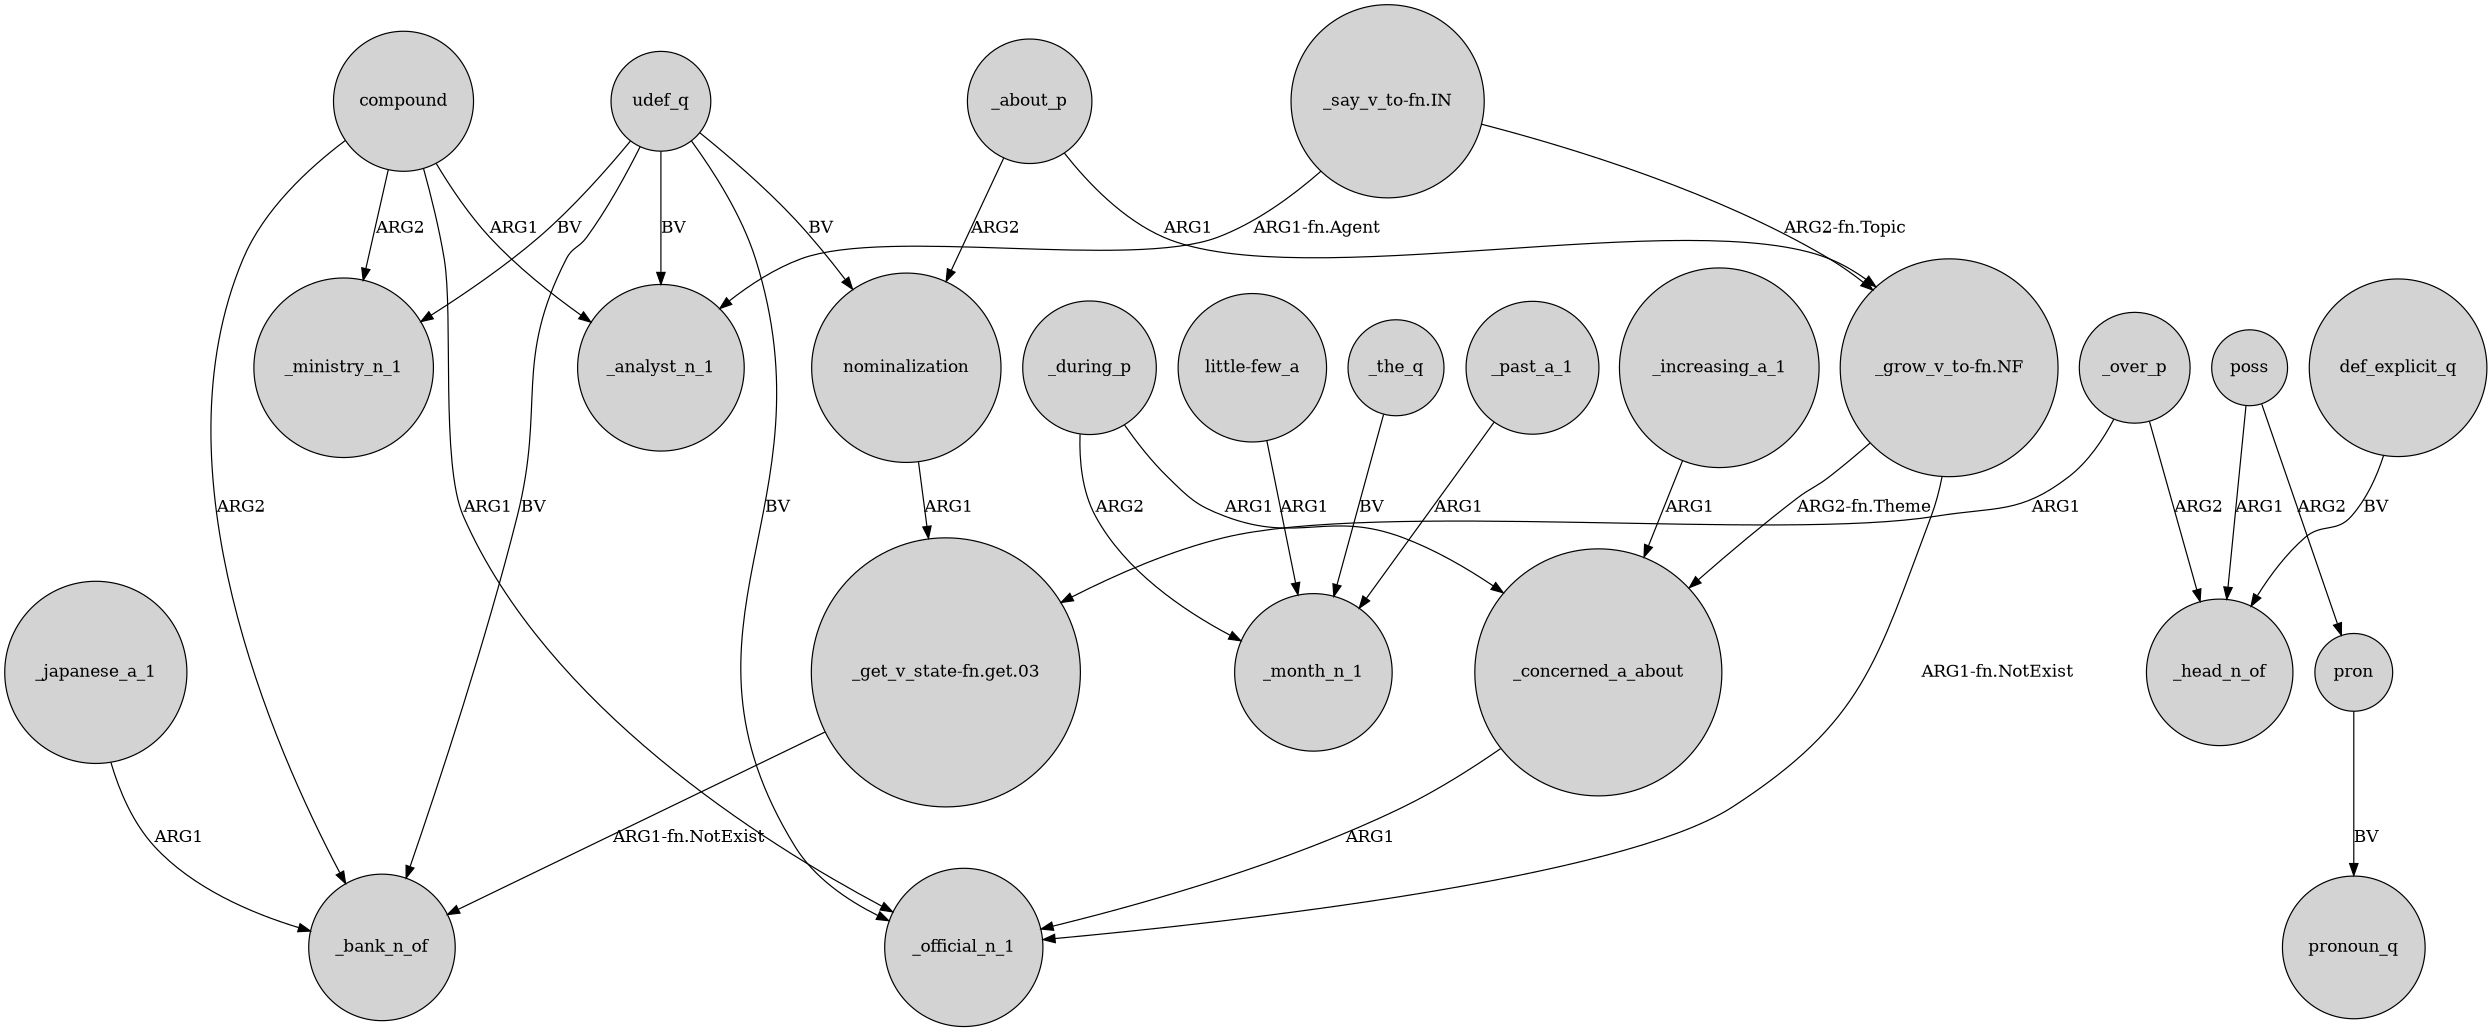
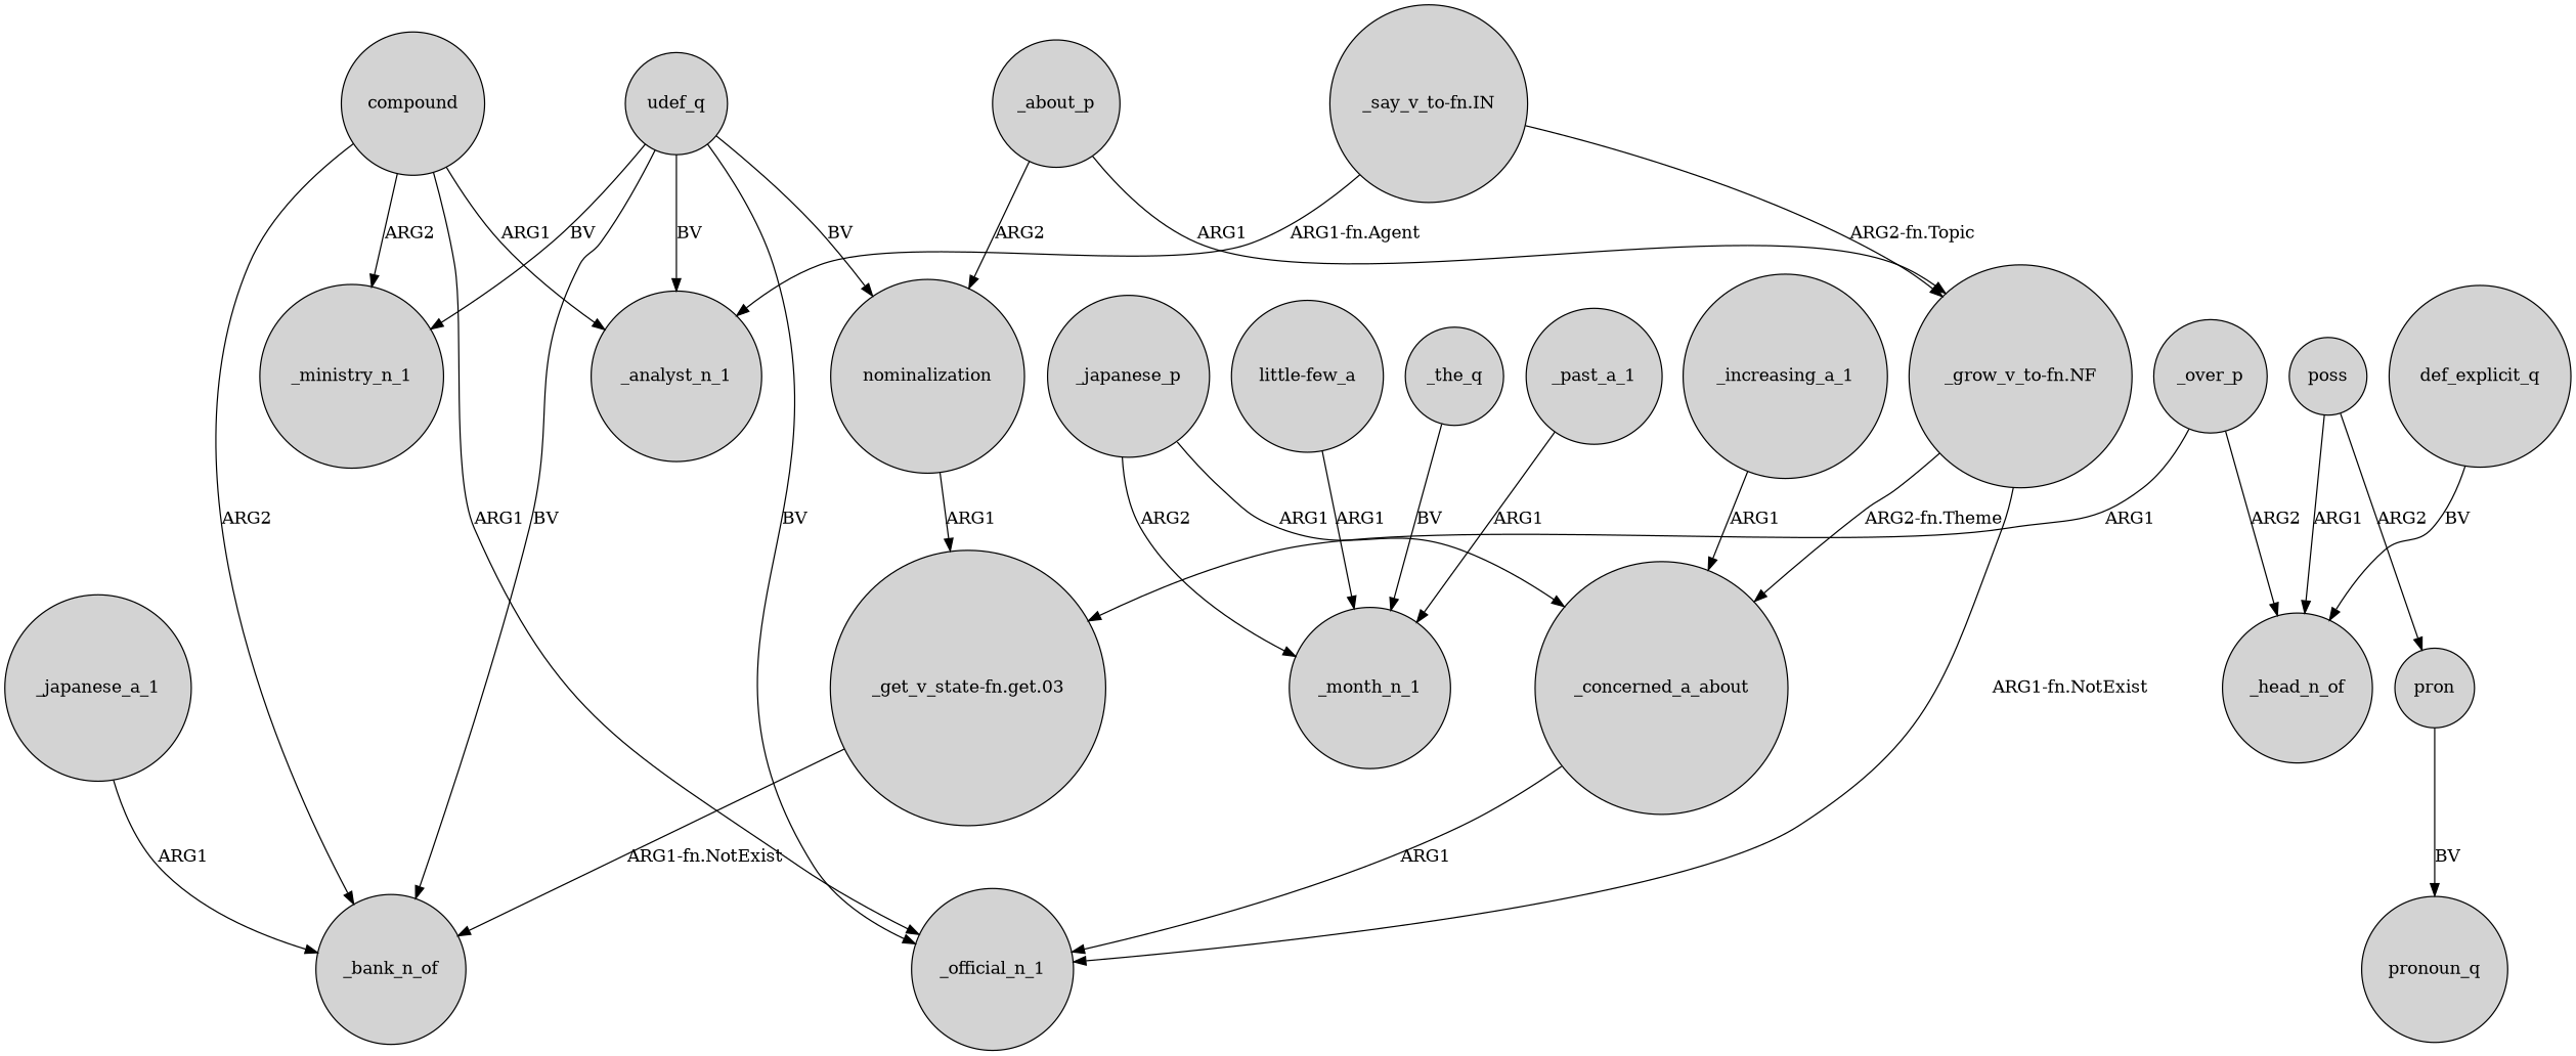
  digraph {
    node [shape=circle style=filled]
    _japanese_a_1
    _bank_n_of
    compound
    _ministry_n_1
    _official_n_1
    _analyst_n_1
    poss
    _head_n_of
    pron
    pronoun_q
    _about_p
    nominalization
    "_grow_v_to-fn.NF"
    "_get_v_state-fn.get.03"
    _concerned_a_about
    udef_q
    _over_p
    def_explicit_q
    "little-few_a"
    _month_n_1
    _the_q
-   _during_p
+   _during_p [label=_japanese_p]
    _past_a_1
    "_say_v_to-fn.IN"
    _increasing_a_1
    _japanese_a_1 -> _bank_n_of [label=ARG1]
    compound -> _bank_n_of [label=ARG2]
    compound -> _ministry_n_1 [label=ARG2]
    compound -> _official_n_1 [label=ARG1]
    compound -> _analyst_n_1 [label=ARG1]
    poss -> _head_n_of [label=ARG1]
    poss -> pron [label=ARG2]
    pron -> pronoun_q [label=BV]
    _about_p -> nominalization [label=ARG2]
    _about_p -> "_grow_v_to-fn.NF" [label=ARG1]
    nominalization -> "_get_v_state-fn.get.03" [label=ARG1]
    "_grow_v_to-fn.NF" -> _official_n_1 [label="ARG1-fn.NotExist"]
    "_grow_v_to-fn.NF" -> _concerned_a_about [label="ARG2-fn.Theme"]
    "_get_v_state-fn.get.03" -> _bank_n_of [label="ARG1-fn.NotExist"]
    _concerned_a_about -> _official_n_1 [label=ARG1]
    udef_q -> _bank_n_of [label=BV]
    udef_q -> _ministry_n_1 [label=BV]
    udef_q -> _official_n_1 [label=BV]
    udef_q -> _analyst_n_1 [label=BV]
    udef_q -> nominalization [label=BV]
    _over_p -> _head_n_of [label=ARG2]
    _over_p -> "_get_v_state-fn.get.03" [label=ARG1]
    def_explicit_q -> _head_n_of [label=BV]
    "little-few_a" -> _month_n_1 [label=ARG1]
    _the_q -> _month_n_1 [label=BV]
    _during_p -> _concerned_a_about [label=ARG1]
    _during_p -> _month_n_1 [label=ARG2]
    _past_a_1 -> _month_n_1 [label=ARG1]
    "_say_v_to-fn.IN" -> _analyst_n_1 [label="ARG1-fn.Agent"]
    "_say_v_to-fn.IN" -> "_grow_v_to-fn.NF" [label="ARG2-fn.Topic"]
    _increasing_a_1 -> _concerned_a_about [label=ARG1]
  }
